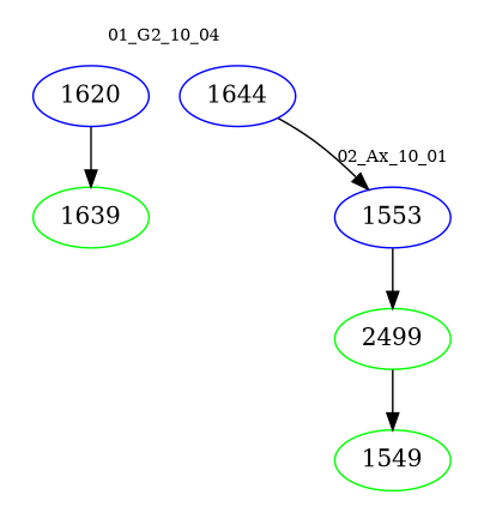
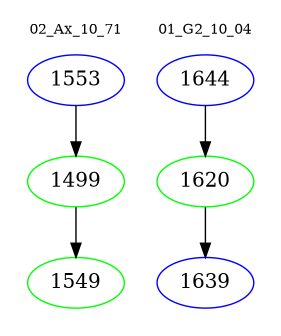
  digraph {
    fontname="DejaVu Serif"
    node [color=green fontname="DejaVu Serif"]
    edge [color=black fontname="DejaVu Serif"]
    n1 [color=blue label=1553]
-   n2 [label=2499]
+   n2 [label=1499]
    n3 [label=1549]
    n4 [color=blue label=1644]
-   n5 [color=blue label=1620]
-   n6 [label=1639]
+   n5 [label=1620]
+   n6 [color=blue label=1639]
    subgraph cluster_1 {
      color=white
      fontsize=10
-     label="02_Ax_10_01"
+     label="02_Ax_10_71"
      n1
      n2
      n3
    }
    subgraph cluster_2 {
      color=white
      fontsize=10
      label="01_G2_10_04"
      n4
      n5
      n6
    }
    n1 -> n2
    n2 -> n3
-   n4 -> n1
+   n4 -> n5
    n5 -> n6
  }
